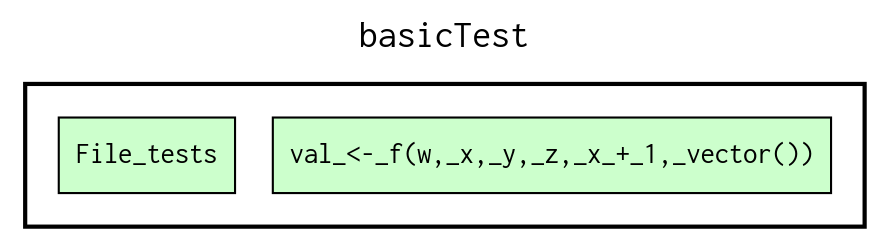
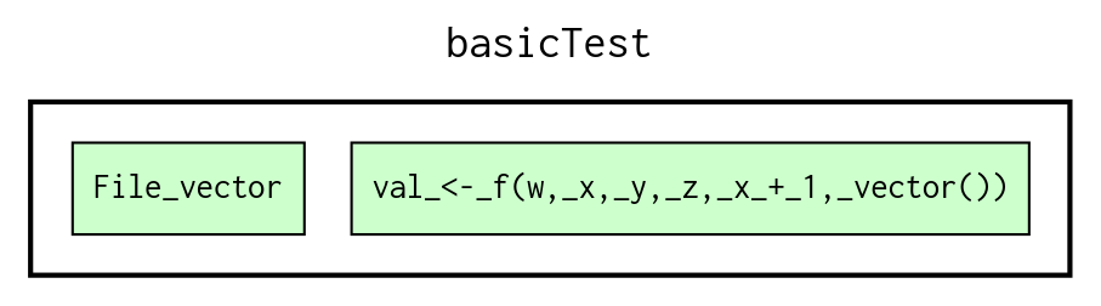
  digraph {
    fontname=Courier
    fontsize=18
    label=basicTest
    labelloc=t
    rankdir=TB
    node [fillcolor="#CCFFCC" fontname=Courier peripheries=1 shape=box style=filled]
    "val_<-_f(w,_x,_y,_z,_x_+_1,_vector())"
-   File_tests
+   File_tests [label=File_vector]
    subgraph cluster_1 {
      color=black
      label=""
      penwidth=2
      subgraph cluster_2 {
        color=white
        label=""
        penwidth=2
        "val_<-_f(w,_x,_y,_z,_x_+_1,_vector())"
        File_tests
      }
    }
  }
